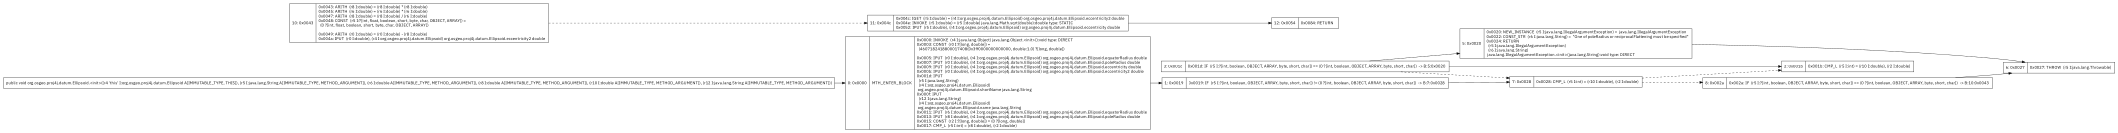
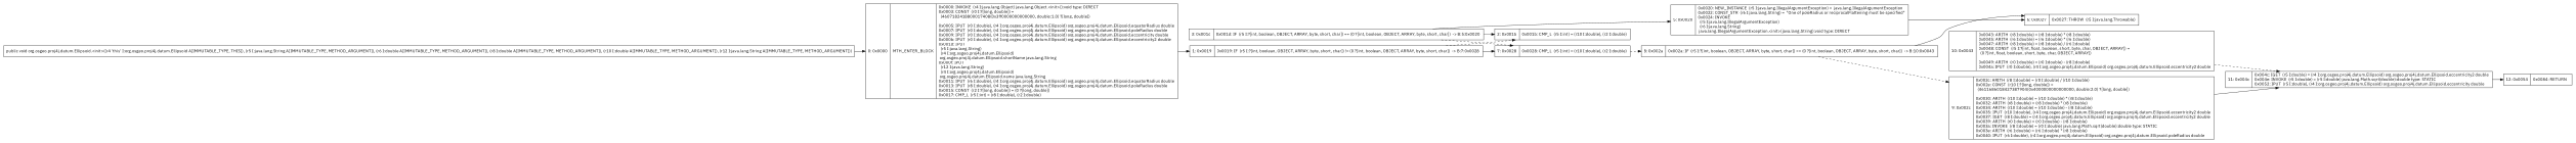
  digraph {
    fontname="IBM Plex Sans"
    rankdir=LR
    node [fontname="IBM Plex Sans" shape=record]
    edge [fontname="IBM Plex Sans"]
    n1 [label="{0\:\ 0x0000|MTH_ENTER_BLOCK\l|0x0000: INVOKE  (r4 I:java.lang.Object) java.lang.Object.\<init\>():void type: DIRECT \l0x0003: CONST  (r0 I:?[long, double]) = \l  (4607182418800017408(0x3ff0000000000000, double:1.0) ?[long, double])\l \l0x0005: IPUT  (r0 I:double), (r4 I:org.osgeo.proj4j.datum.Ellipsoid) org.osgeo.proj4j.datum.Ellipsoid.equatorRadius double \l0x0007: IPUT  (r0 I:double), (r4 I:org.osgeo.proj4j.datum.Ellipsoid) org.osgeo.proj4j.datum.Ellipsoid.poleRadius double \l0x0009: IPUT  (r0 I:double), (r4 I:org.osgeo.proj4j.datum.Ellipsoid) org.osgeo.proj4j.datum.Ellipsoid.eccentricity double \l0x000b: IPUT  (r0 I:double), (r4 I:org.osgeo.proj4j.datum.Ellipsoid) org.osgeo.proj4j.datum.Ellipsoid.eccentricity2 double \l0x001d: IPUT  \l  (r5 I:java.lang.String)\l  (r4 I:org.osgeo.proj4j.datum.Ellipsoid)\l org.osgeo.proj4j.datum.Ellipsoid.shortName java.lang.String \l0x000f: IPUT  \l  (r12 I:java.lang.String)\l  (r4 I:org.osgeo.proj4j.datum.Ellipsoid)\l org.osgeo.proj4j.datum.Ellipsoid.name java.lang.String \l0x0011: IPUT  (r6 I:double), (r4 I:org.osgeo.proj4j.datum.Ellipsoid) org.osgeo.proj4j.datum.Ellipsoid.equatorRadius double \l0x0013: IPUT  (r8 I:double), (r4 I:org.osgeo.proj4j.datum.Ellipsoid) org.osgeo.proj4j.datum.Ellipsoid.poleRadius double \l0x0015: CONST  (r2 I:?[long, double]) = (0 ?[long, double]) \l0x0017: CMP_L  (r5 I:int) = (r8 I:double), (r2 I:double) \l}"]
    n2 [label="{1\:\ 0x0019|0x0019: IF  (r5 I:?[int, boolean, OBJECT, ARRAY, byte, short, char]) != (0 ?[int, boolean, OBJECT, ARRAY, byte, short, char])  \-\> B:7:0x0028 \l}"]
    n3 [label="{2\:\ 0x001b|0x001b: CMP_L  (r5 I:int) = (r10 I:double), (r2 I:double) \l}"]
    n4 [label="{7\:\ 0x0028|0x0028: CMP_L  (r5 I:int) = (r10 I:double), (r2 I:double) \l}"]
    n5 [label="{8\:\ 0x002a|0x002a: IF  (r5 I:?[int, boolean, OBJECT, ARRAY, byte, short, char]) == (0 ?[int, boolean, OBJECT, ARRAY, byte, short, char])  \-\> B:10:0x0043 \l}"]
    n6 [label="{3\:\ 0x001d|0x001d: IF  (r5 I:?[int, boolean, OBJECT, ARRAY, byte, short, char]) == (0 ?[int, boolean, OBJECT, ARRAY, byte, short, char])  \-\> B:5:0x0020 \l}"]
-   n7 [label="{5\:\ 0x0020|0x0020: NEW_INSTANCE  (r5 I:java.lang.IllegalArgumentException) =  java.lang.IllegalArgumentException \l0x0022: CONST_STR  (r6 I:java.lang.String) =  \"One of poleRadius or reciprocalFlattening must be specified\" \l0x0024: RETURN  \l  (r5 I:java.lang.IllegalArgumentException)\l  (r6 I:java.lang.String)\l java.lang.IllegalArgumentException.\<init\>(java.lang.String):void type: DIRECT \l}"]
+   n7 [label="{5\:\ 0x0020|0x0020: NEW_INSTANCE  (r5 I:java.lang.IllegalArgumentException) =  java.lang.IllegalArgumentException \l0x0022: CONST_STR  (r6 I:java.lang.String) =  \"One of poleRadius or reciprocalFlattening must be specified\" \l0x0024: INVOKE  \l  (r5 I:java.lang.IllegalArgumentException)\l  (r6 I:java.lang.String)\l java.lang.IllegalArgumentException.\<init\>(java.lang.String):void type: DIRECT \l}"]
    n8 [label="{6\:\ 0x0027|0x0027: THROW  (r5 I:java.lang.Throwable) \l}"]
+   n9 [label="{9\:\ 0x002c|0x002c: ARITH  (r8 I:double) = (r0 I:double) \/ (r10 I:double) \l0x002e: CONST  (r10 I:?[long, double]) = \l  (4611686018427387904(0x4000000000000000, double:2.0) ?[long, double])\l \l0x0030: ARITH  (r10 I:double) = (r10 I:double) * (r8 I:double) \l0x0032: ARITH  (r8 I:double) = (r8 I:double) * (r8 I:double) \l0x0034: ARITH  (r10 I:double) = (r10 I:double) \- (r8 I:double) \l0x0035: IPUT  (r10 I:double), (r4 I:org.osgeo.proj4j.datum.Ellipsoid) org.osgeo.proj4j.datum.Ellipsoid.eccentricity2 double \l0x0037: IGET  (r8 I:double) = (r4 I:org.osgeo.proj4j.datum.Ellipsoid) org.osgeo.proj4j.datum.Ellipsoid.eccentricity2 double \l0x0039: ARITH  (r0 I:double) = (r0 I:double) \- (r8 I:double) \l0x003a: INVOKE  (r8 I:double) = (r0 I:double) java.lang.Math.sqrt(double):double type: STATIC \l0x003e: ARITH  (r6 I:double) = (r6 I:double) * (r8 I:double) \l0x0040: IPUT  (r6 I:double), (r4 I:org.osgeo.proj4j.datum.Ellipsoid) org.osgeo.proj4j.datum.Ellipsoid.poleRadius double \l}"]
    n10 [label="{11\:\ 0x004c|0x004c: IGET  (r5 I:double) = (r4 I:org.osgeo.proj4j.datum.Ellipsoid) org.osgeo.proj4j.datum.Ellipsoid.eccentricity2 double \l0x004e: INVOKE  (r5 I:double) = (r5 I:double) java.lang.Math.sqrt(double):double type: STATIC \l0x0052: IPUT  (r5 I:double), (r4 I:org.osgeo.proj4j.datum.Ellipsoid) org.osgeo.proj4j.datum.Ellipsoid.eccentricity double \l}"]
    n11 [label="{10\:\ 0x0043|0x0043: ARITH  (r8 I:double) = (r8 I:double) * (r8 I:double) \l0x0045: ARITH  (r6 I:double) = (r6 I:double) * (r6 I:double) \l0x0047: ARITH  (r8 I:double) = (r8 I:double) \/ (r6 I:double) \l0x0048: CONST  (r5 I:?[int, float, boolean, short, byte, char, OBJECT, ARRAY]) = \l  (0 ?[int, float, boolean, short, byte, char, OBJECT, ARRAY])\l \l0x0049: ARITH  (r0 I:double) = (r0 I:double) \- (r8 I:double) \l0x004a: IPUT  (r0 I:double), (r4 I:org.osgeo.proj4j.datum.Ellipsoid) org.osgeo.proj4j.datum.Ellipsoid.eccentricity2 double \l}"]
    n12 [label="{12\:\ 0x0054|0x0084: RETURN   \l}"]
    n13 [label="{public void org.osgeo.proj4j.datum.Ellipsoid.\<init\>((r4 'this' I:org.osgeo.proj4j.datum.Ellipsoid A[IMMUTABLE_TYPE, THIS]), (r5 I:java.lang.String A[IMMUTABLE_TYPE, METHOD_ARGUMENT]), (r6 I:double A[IMMUTABLE_TYPE, METHOD_ARGUMENT]), (r8 I:double A[IMMUTABLE_TYPE, METHOD_ARGUMENT]), (r10 I:double A[IMMUTABLE_TYPE, METHOD_ARGUMENT]), (r12 I:java.lang.String A[IMMUTABLE_TYPE, METHOD_ARGUMENT])) }"]
    n1 -> n2
-   n4 -> n3 [style=dashed]
+   n2 -> n3 [style=dashed]
    n2 -> n4
    n4 -> n5 [style=dashed]
    n5 -> n8
+   n5 -> n9 [style=dashed]
    n6 -> n3
    n6 -> n4 [style=dashed]
    n6 -> n7
    n7 -> n8
+   n9 -> n10
    n10 -> n12
    n11 -> n10 [style=dashed]
    n13 -> n1
  }
